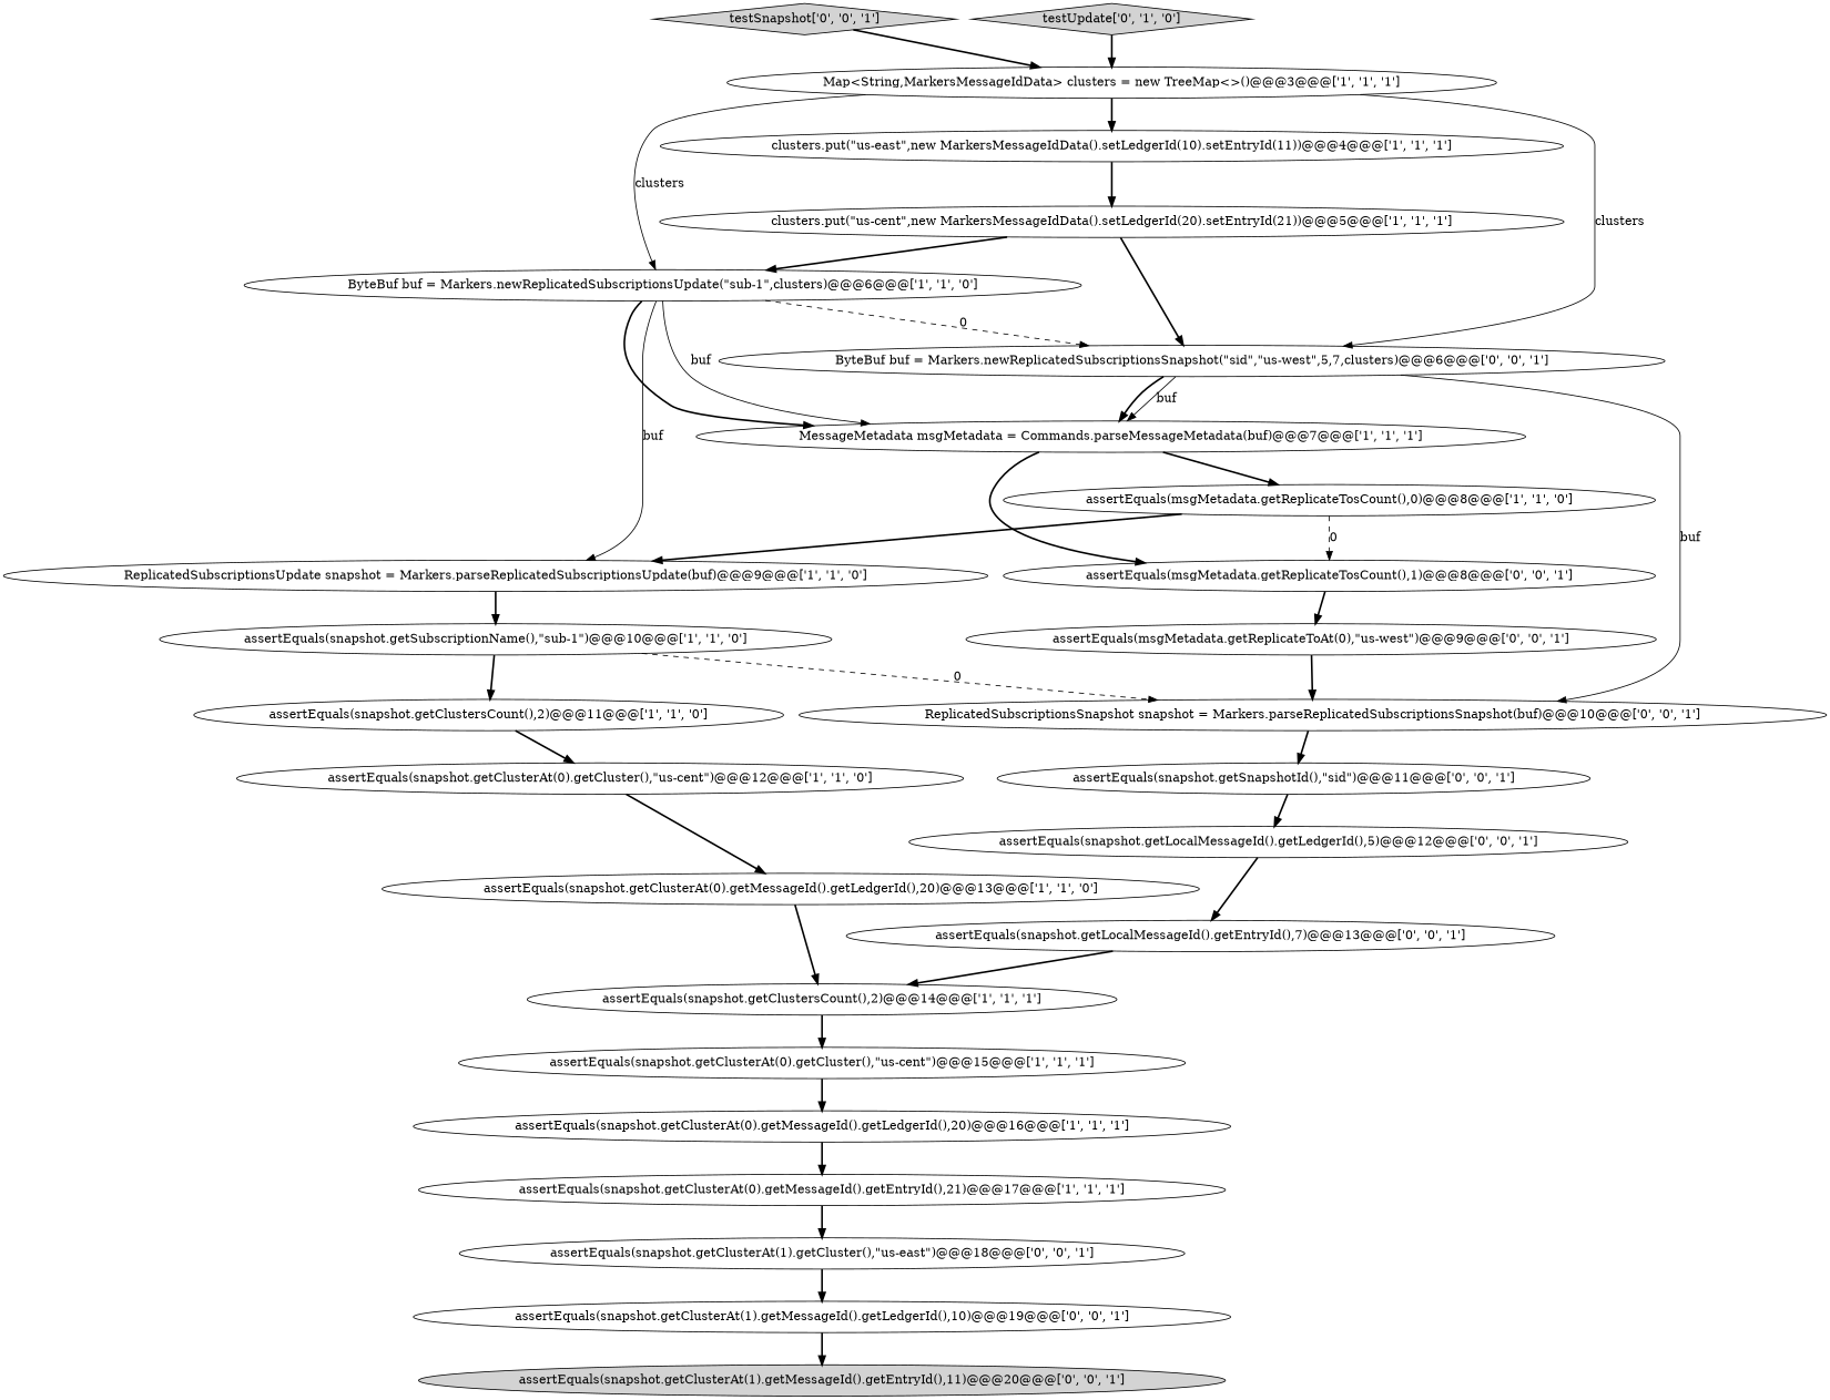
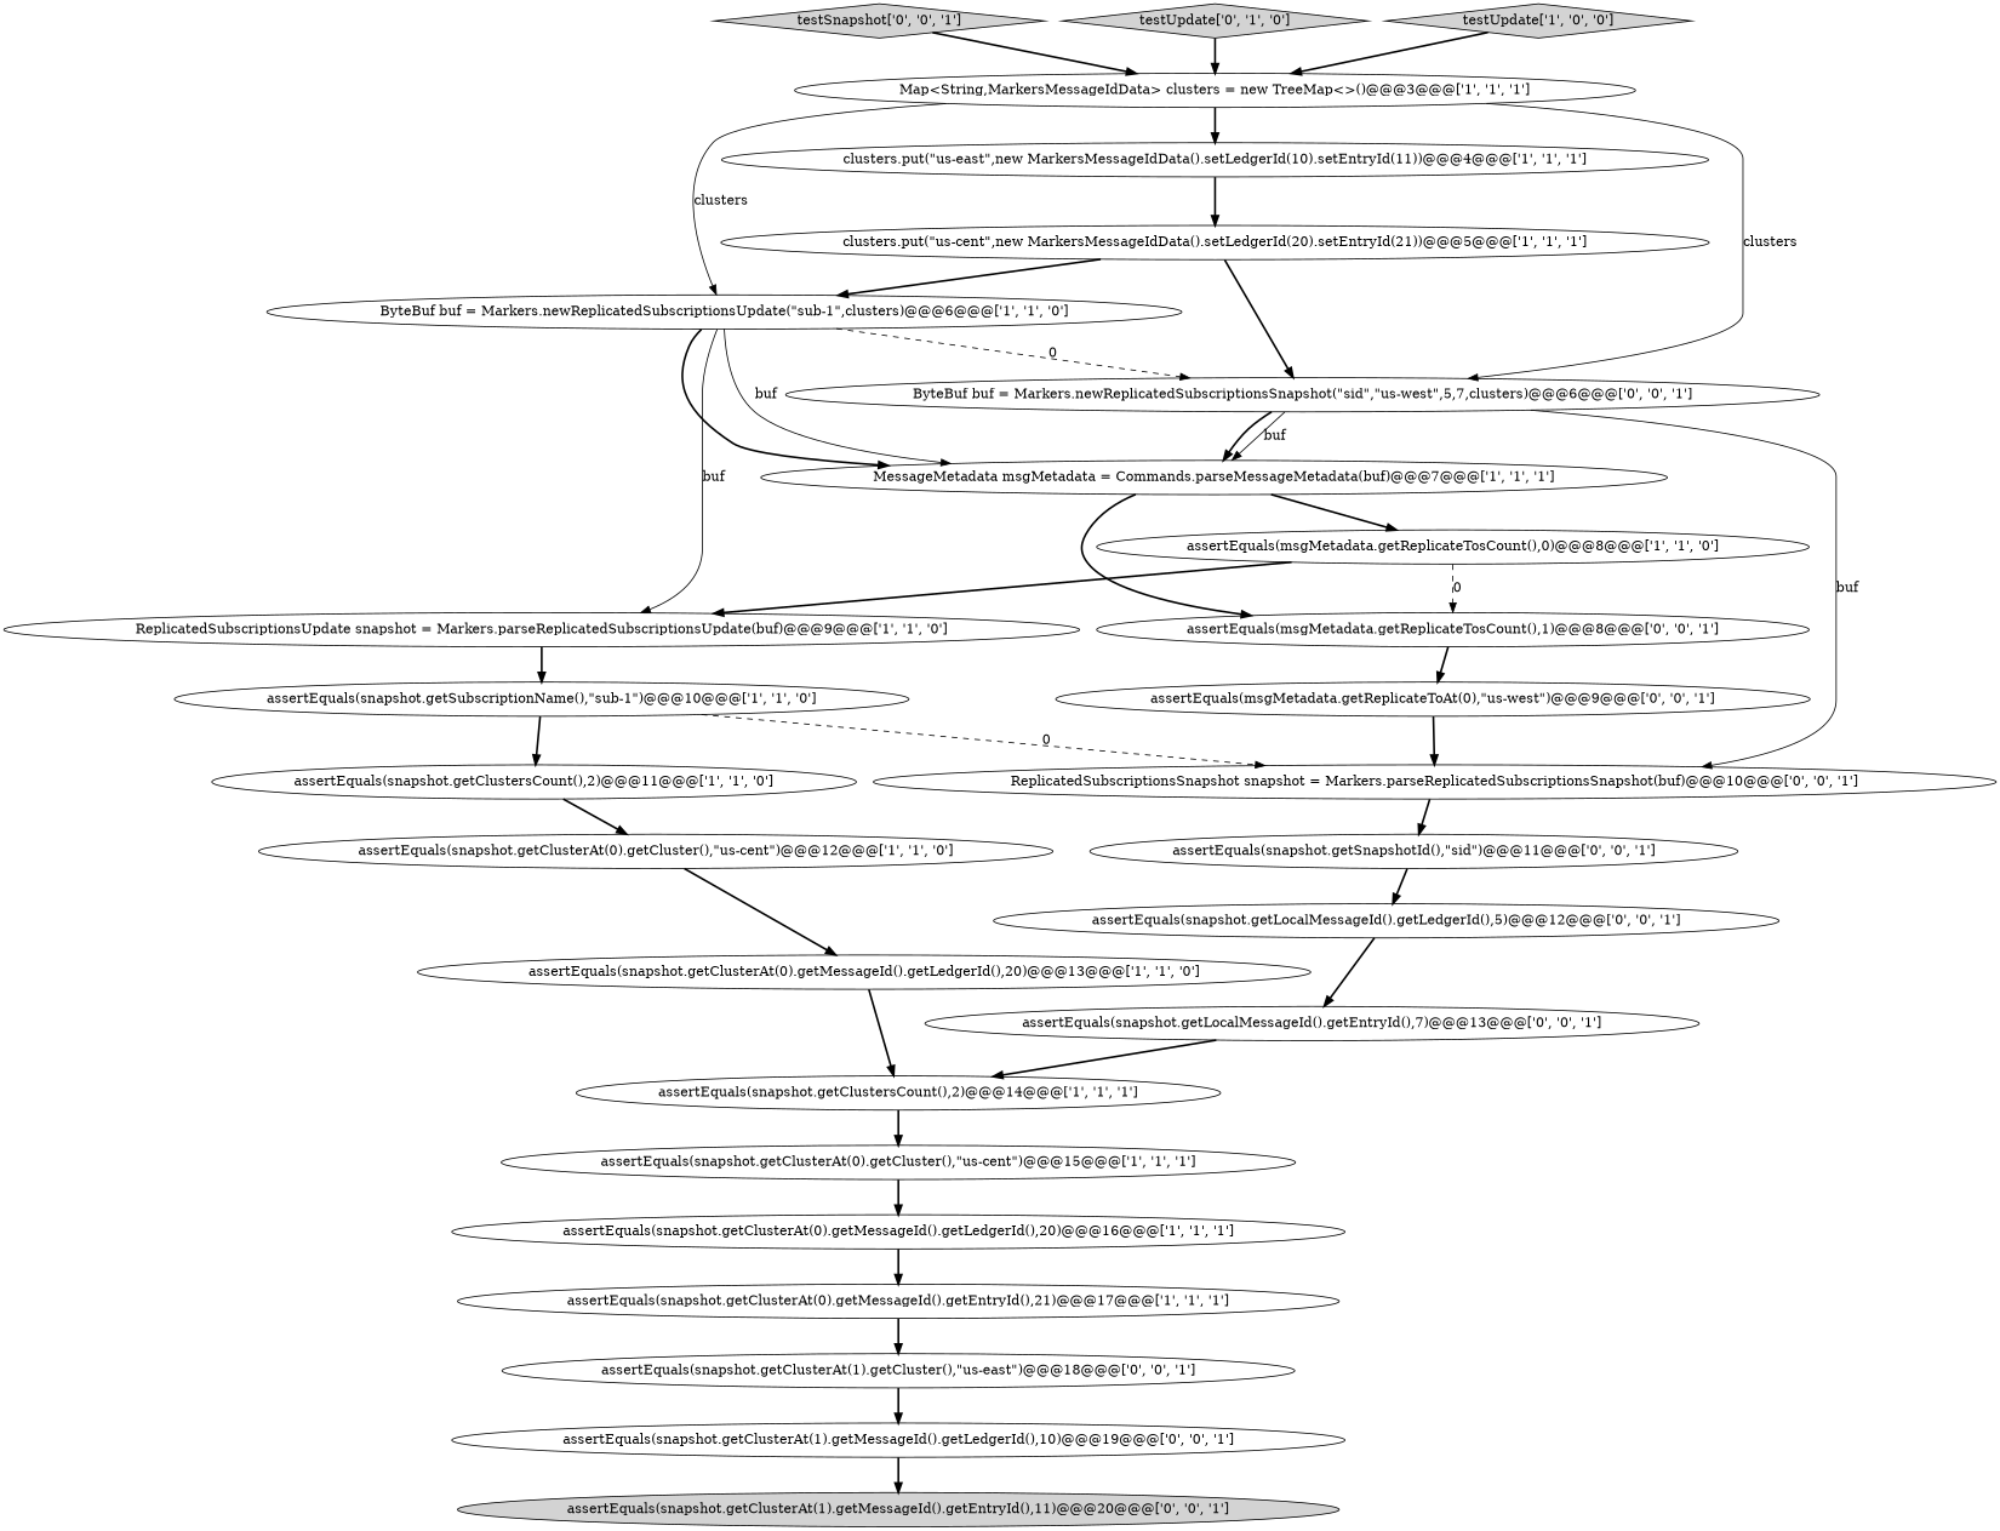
  digraph {
    node [fillcolor=white shape=ellipse style=filled]
    edge [style=bold]
    n1 [label="assertEquals(snapshot.getClusterAt(0).getMessageId().getLedgerId(),20)@@@13@@@['1', '1', '0']"]
    n2 [label="assertEquals(snapshot.getClustersCount(),2)@@@14@@@['1', '1', '1']"]
    n3 [label="assertEquals(snapshot.getClusterAt(1).getCluster(),\"us-east\")@@@18@@@['0', '0', '1']"]
    n4 [label="assertEquals(snapshot.getClusterAt(1).getMessageId().getLedgerId(),10)@@@19@@@['0', '0', '1']"]
    n5 [fillcolor=lightgray label="assertEquals(snapshot.getClusterAt(1).getMessageId().getEntryId(),11)@@@20@@@['0', '0', '1']"]
    n6 [label="clusters.put(\"us-east\",new MarkersMessageIdData().setLedgerId(10).setEntryId(11))@@@4@@@['1', '1', '1']"]
    n7 [label="clusters.put(\"us-cent\",new MarkersMessageIdData().setLedgerId(20).setEntryId(21))@@@5@@@['1', '1', '1']"]
    n8 [label="assertEquals(snapshot.getClusterAt(0).getCluster(),\"us-cent\")@@@15@@@['1', '1', '1']"]
    n9 [label="Map<String,MarkersMessageIdData> clusters = new TreeMap<>()@@@3@@@['1', '1', '1']"]
    n10 [label="ByteBuf buf = Markers.newReplicatedSubscriptionsSnapshot(\"sid\",\"us-west\",5,7,clusters)@@@6@@@['0', '0', '1']"]
    n11 [label="ByteBuf buf = Markers.newReplicatedSubscriptionsUpdate(\"sub-1\",clusters)@@@6@@@['1', '1', '0']"]
    n12 [label="MessageMetadata msgMetadata = Commands.parseMessageMetadata(buf)@@@7@@@['1', '1', '1']"]
    n13 [label="ReplicatedSubscriptionsSnapshot snapshot = Markers.parseReplicatedSubscriptionsSnapshot(buf)@@@10@@@['0', '0', '1']"]
    n14 [label="assertEquals(snapshot.getSubscriptionName(),\"sub-1\")@@@10@@@['1', '1', '0']"]
    n15 [label="assertEquals(snapshot.getClustersCount(),2)@@@11@@@['1', '1', '0']"]
    n16 [fillcolor=lightgray label="testSnapshot['0', '0', '1']" shape=diamond]
    n17 [fillcolor=lightgray label="testUpdate['0', '1', '0']" shape=diamond]
+   n18 [fillcolor=lightgray label="testUpdate['1', '0', '0']" shape=diamond]
    n19 [label="assertEquals(snapshot.getClusterAt(0).getCluster(),\"us-cent\")@@@12@@@['1', '1', '0']"]
    n20 [label="assertEquals(snapshot.getSnapshotId(),\"sid\")@@@11@@@['0', '0', '1']"]
    n21 [label="assertEquals(snapshot.getLocalMessageId().getLedgerId(),5)@@@12@@@['0', '0', '1']"]
    n22 [label="assertEquals(msgMetadata.getReplicateTosCount(),0)@@@8@@@['1', '1', '0']"]
    n23 [label="assertEquals(msgMetadata.getReplicateTosCount(),1)@@@8@@@['0', '0', '1']"]
    n24 [label="ReplicatedSubscriptionsUpdate snapshot = Markers.parseReplicatedSubscriptionsUpdate(buf)@@@9@@@['1', '1', '0']"]
    n25 [label="assertEquals(msgMetadata.getReplicateToAt(0),\"us-west\")@@@9@@@['0', '0', '1']"]
    n26 [label="assertEquals(snapshot.getClusterAt(0).getMessageId().getLedgerId(),20)@@@16@@@['1', '1', '1']"]
    n27 [label="assertEquals(snapshot.getClusterAt(0).getMessageId().getEntryId(),21)@@@17@@@['1', '1', '1']"]
    n28 [label="assertEquals(snapshot.getLocalMessageId().getEntryId(),7)@@@13@@@['0', '0', '1']"]
    n1 -> n2
    n2 -> n8
    n3 -> n4
    n4 -> n5
    n6 -> n7
    n7 -> n10
    n7 -> n11
    n8 -> n26
    n9 -> n6
    n9 -> n10 [label=clusters style=solid]
    n9 -> n11 [label=clusters style=solid]
    n10 -> n12 [label=buf style=solid]
    n10 -> n12
    n10 -> n13 [label=buf style=solid]
    n11 -> n10 [label=0 style=dashed]
    n11 -> n12
    n11 -> n12 [label=buf style=solid]
    n11 -> n24 [label=buf style=solid]
    n12 -> n22
    n12 -> n23
    n13 -> n20
    n14 -> n13 [label=0 style=dashed]
    n14 -> n15
    n15 -> n19
    n16 -> n9
    n17 -> n9
+   n18 -> n9
    n19 -> n1
    n20 -> n21
    n21 -> n28
    n22 -> n23 [label=0 style=dashed]
    n22 -> n24
    n23 -> n25
    n24 -> n14
    n25 -> n13
    n26 -> n27
    n27 -> n3
    n28 -> n2
  }
